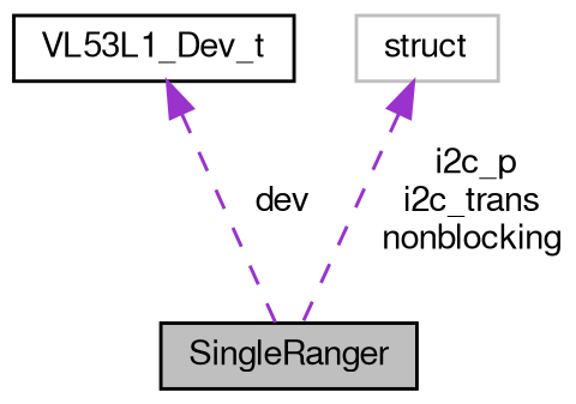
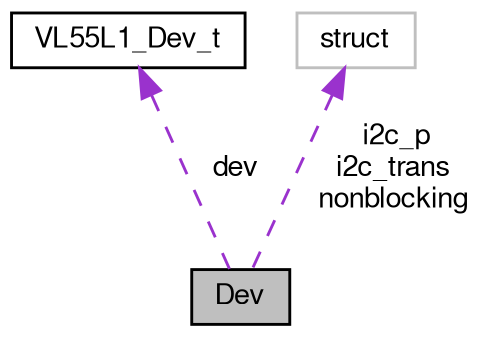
  digraph {
    node [color=black fillcolor=white fontname=FreeSans fontsize=10 shape=record style=filled]
    edge [color=darkorchid3 dir=back fontname=FreeSans fontsize=10 labelfontname=FreeSans labelfontsize=10 style=dashed]
-   n1 [fillcolor=grey75 fontcolor=black height=0.2 label=SingleRanger width=0.4]
-   n2 [height=0.2 label=VL53L1_Dev_t width=0.4]
+   n1 [fillcolor=grey75 fontcolor=black height=0.2 label=Dev width=0.4]
+   n2 [height=0.2 label=VL55L1_Dev_t width=0.4]
    n3 [color=grey75 height=0.2 label=struct width=0.4]
    n2 -> n1 [label=" dev"]
    n3 -> n1 [label=" i2c_p\ni2c_trans\nnonblocking"]
  }
